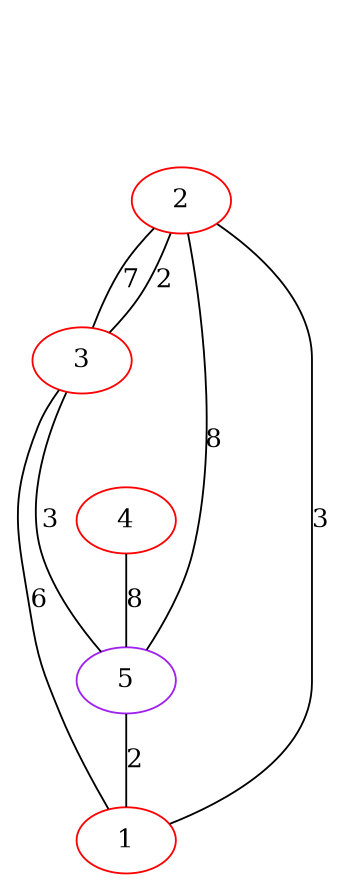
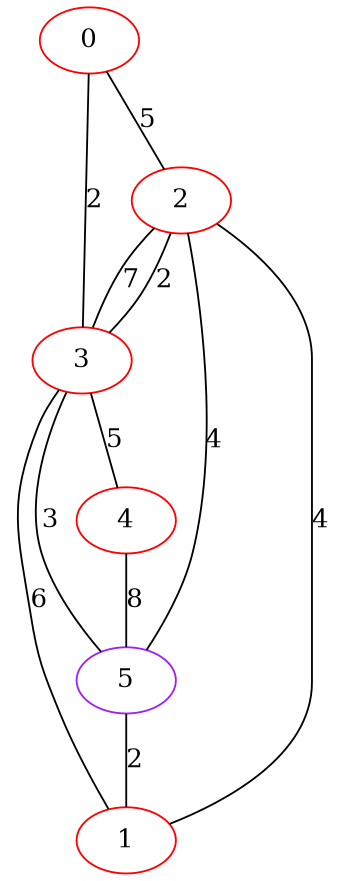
  graph {
    node [color=red weight=1]
+   0
    2
    3
    1
    5 [color=purple weight=4]
    4
+   0 -- 2 [label=5]
+   0 -- 3 [label=2]
    2 -- 3 [label=7]
    2 -- 3 [label=2]
-   2 -- 5 [label=8]
+   2 -- 5 [label=4]
    3 -- 5 [label=3]
-   1 -- 2 [label=3]
+   3 -- 4 [label=5]
+   1 -- 2 [label=4]
    1 -- 3 [label=6]
    5 -- 1 [label=2]
    4 -- 5 [label=8]
  }
